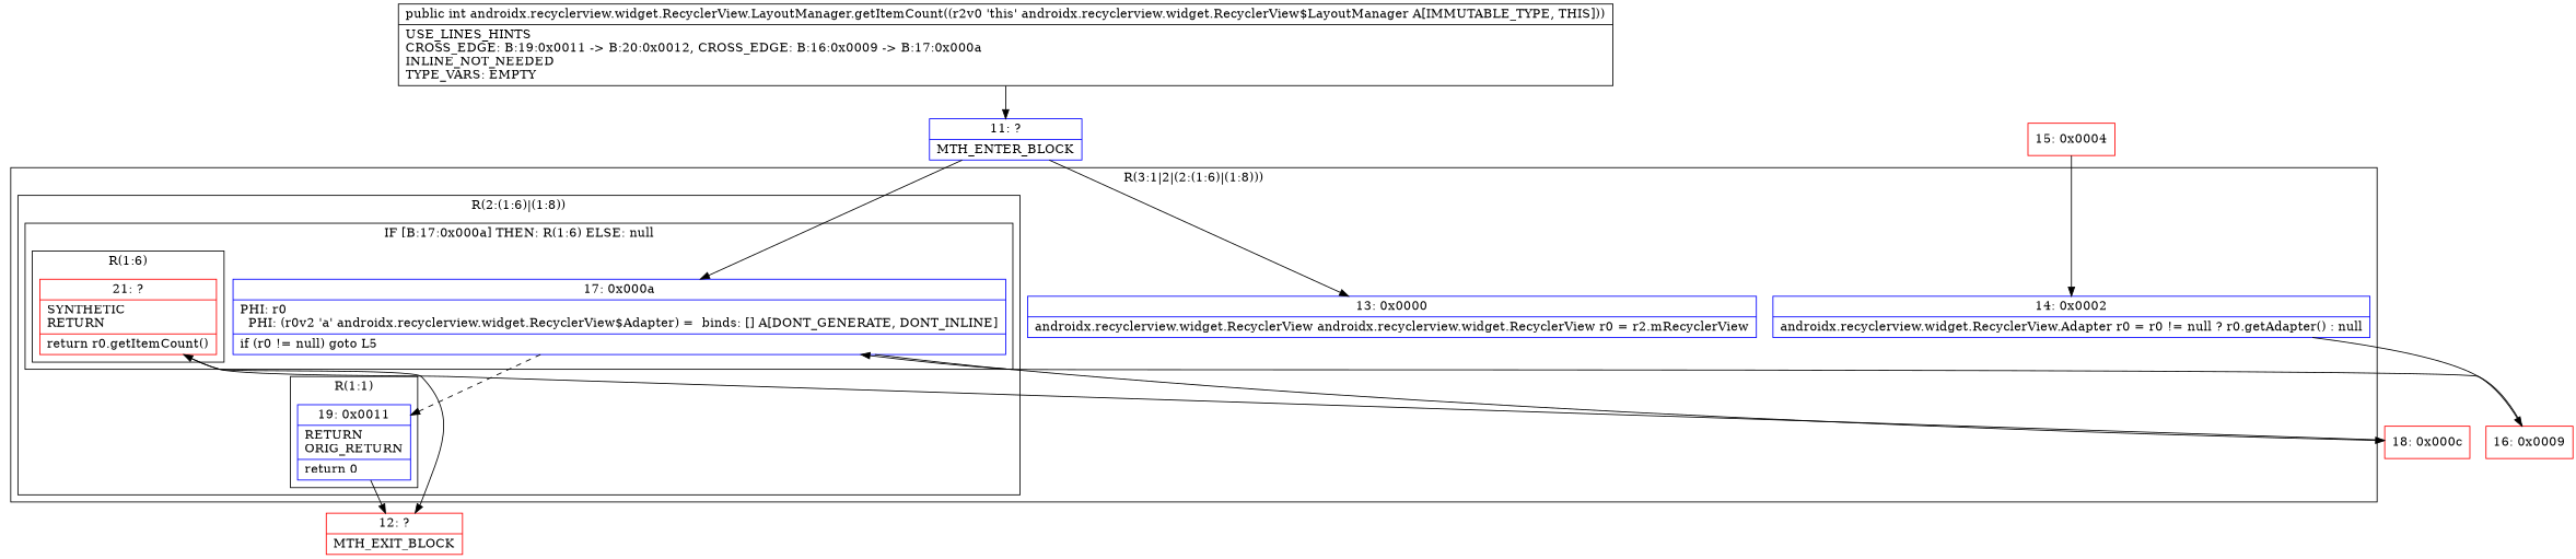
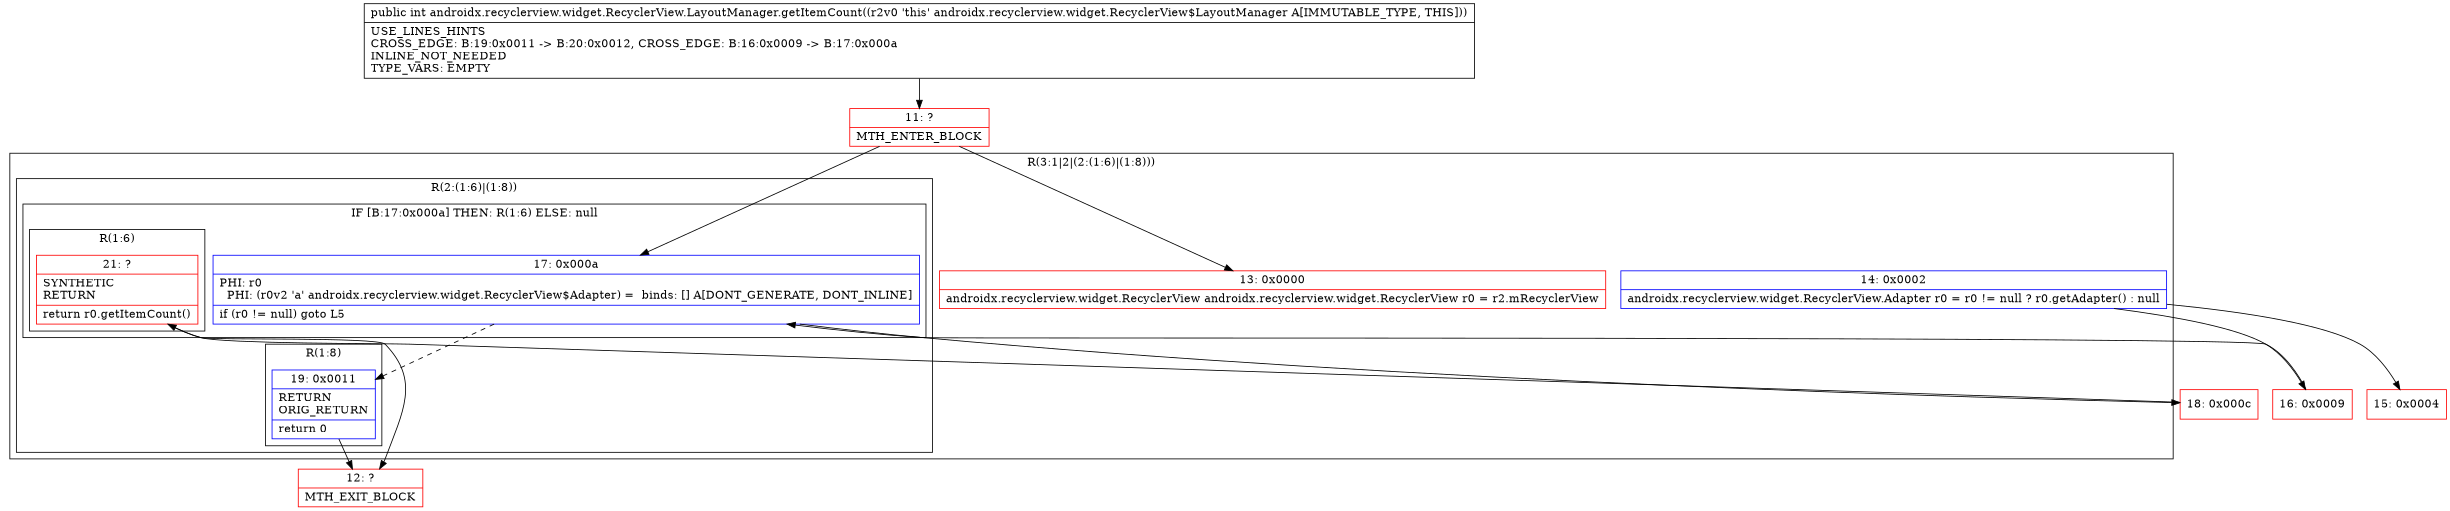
  digraph {
    node [color=red shape=record]
    n1 [label="{21\:\ ?|SYNTHETIC\lRETURN\l|return r0.getItemCount()\l}"]
    n2 [color=blue label="{17\:\ 0x000a|PHI: r0 \l  PHI: (r0v2 'a' androidx.recyclerview.widget.RecyclerView$Adapter) =  binds: [] A[DONT_GENERATE, DONT_INLINE]\l|if (r0 != null) goto L5\l}"]
    n3 [color=blue label="{19\:\ 0x0011|RETURN\lORIG_RETURN\l|return 0\l}"]
-   n4 [color=blue label="{13\:\ 0x0000|androidx.recyclerview.widget.RecyclerView androidx.recyclerview.widget.RecyclerView r0 = r2.mRecyclerView\l}"]
+   n4 [label="{13\:\ 0x0000|androidx.recyclerview.widget.RecyclerView androidx.recyclerview.widget.RecyclerView r0 = r2.mRecyclerView\l}"]
    n5 [color=blue label="{14\:\ 0x0002|androidx.recyclerview.widget.RecyclerView.Adapter r0 = r0 != null ? r0.getAdapter() : null\l}"]
    n6 [label="{12\:\ ?|MTH_EXIT_BLOCK\l}"]
    n7 [label="{18\:\ 0x000c}"]
    n8 [label="{15\:\ 0x0004}"]
    n9 [label="{16\:\ 0x0009}"]
-   n10 [color=blue label="{11\:\ ?|MTH_ENTER_BLOCK\l}"]
+   n10 [label="{11\:\ ?|MTH_ENTER_BLOCK\l}"]
    n11 [label="{public int androidx.recyclerview.widget.RecyclerView.LayoutManager.getItemCount((r2v0 'this' androidx.recyclerview.widget.RecyclerView$LayoutManager A[IMMUTABLE_TYPE, THIS]))  | USE_LINES_HINTS\lCROSS_EDGE: B:19:0x0011 \-\> B:20:0x0012, CROSS_EDGE: B:16:0x0009 \-\> B:17:0x000a\lINLINE_NOT_NEEDED\lTYPE_VARS: EMPTY\l}" color=""]
    subgraph cluster_1 {
      label="R(3:1|2|(2:(1:6)|(1:8)))"
      n4
      n5
      subgraph cluster_2 {
        label="R(2:(1:6)|(1:8))"
        subgraph cluster_3 {
          label="IF [B:17:0x000a] THEN: R(1:6) ELSE: null"
          n2
          subgraph cluster_4 {
            label="R(1:6)"
            n1
          }
        }
        subgraph cluster_5 {
-         label="R(1:1)"
+         label="R(1:8)"
          n3
        }
      }
    }
    n1 -> n6
    n2 -> n3 [style=dashed]
    n2 -> n7
    n3 -> n6
-   n8 -> n5
+   n5 -> n8
    n5 -> n9
    n7 -> n1
    n9 -> n2
    n10 -> n2
    n10 -> n4
    n11 -> n10
  }
